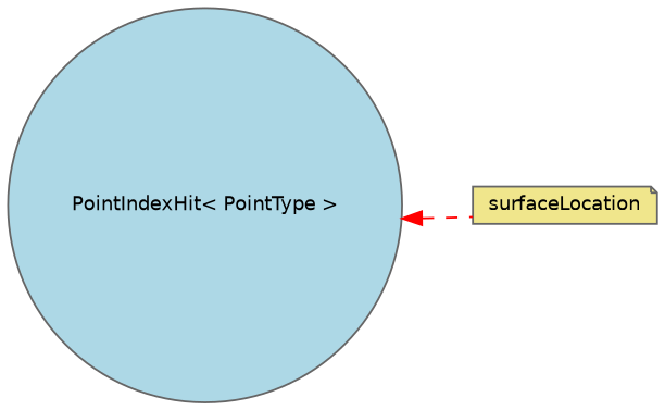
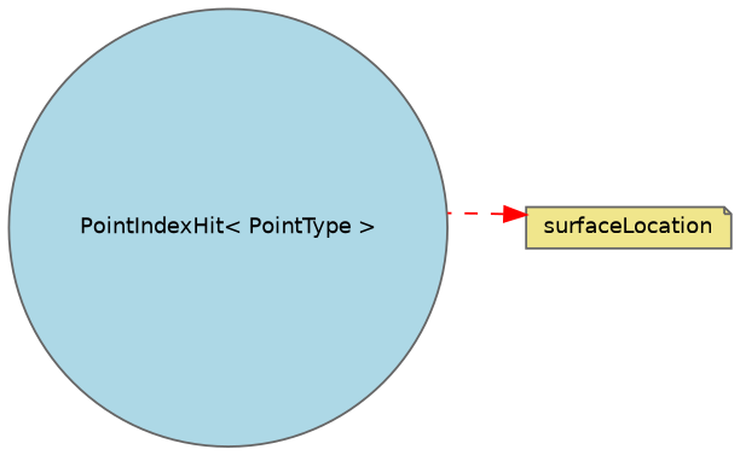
  digraph {
    rankdir=LR
    node [color=grey40 fontname=Helvetica fontsize=10 style=filled]
    n1 [fillcolor=lightblue height=0.2 label="PointIndexHit\< PointType \>" shape=circle width=0.4]
    n2 [fillcolor=khaki height=0.2 label=surfaceLocation shape=note width=0.4]
-   n1 -> n2 [color=red dir=back fontname=Helvetica fontsize=10 labelfontname=Helvetica labelfontsize=10 style=dashed]
+   n2 -> n1 [color=red dir=back fontname=Helvetica fontsize=10 labelfontname=Helvetica labelfontsize=10 style=dashed]
  }
